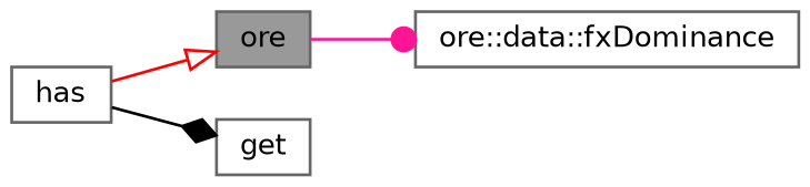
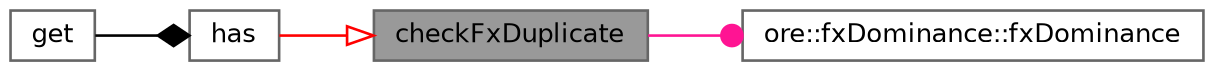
  digraph {
    rankdir=LR
    node [color=grey40 fillcolor=white fontname=Helvetica fontsize=10 shape=box style=filled]
    edge [fontname=Helvetica fontsize=10 labelfontname=Helvetica labelfontsize=10 style=solid]
-   n1 [color=gray40 fillcolor=grey60 fontcolor=black height=0.2 label=ore width=0.4]
-   n2 [height=0.2 label="ore::data::fxDominance" width=0.4]
+   n1 [color=gray40 fillcolor=grey60 fontcolor=black height=0.2 label=checkFxDuplicate width=0.4]
+   n2 [height=0.2 label="ore::fxDominance::fxDominance" width=0.4]
    n3 [height=0.2 label=has width=0.4]
    n4 [height=0.2 label=get width=0.4]
    n1 -> n2 [arrowhead=dot color=deeppink]
    n3 -> n1 [arrowhead=onormal color=red]
-   n3 -> n4 [arrowhead=diamond color=black]
+   n4 -> n3 [arrowhead=diamond color=black]
  }
